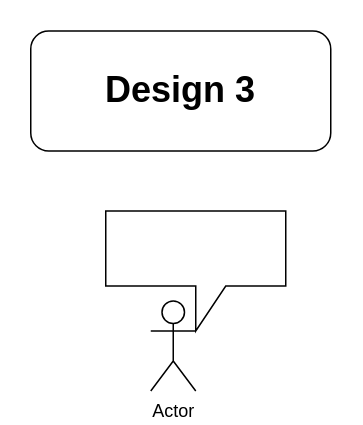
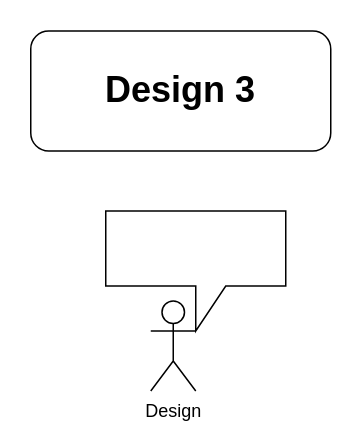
  <mxCell id="0" />
  <mxCell id="1" parent="0" />
- <mxCell id="2" value="Actor" style="shape=umlActor;verticalLabelPosition=bottom;verticalAlign=top;html=1;outlineConnect=0;" vertex="1" parent="1"><mxGeometry x="100" y="200" width="30" height="60" as="geometry" /></mxCell>
+ <mxCell id="2" value="Design" style="shape=umlActor;verticalLabelPosition=bottom;verticalAlign=top;html=1;outlineConnect=0;" vertex="1" parent="1"><mxGeometry x="100" y="200" width="30" height="60" as="geometry" /></mxCell>
  <mxCell id="3" value="" style="shape=callout;whiteSpace=wrap;html=1;perimeter=calloutPerimeter;" vertex="1" parent="1"><mxGeometry x="70" y="140" width="120" height="80" as="geometry" /></mxCell>
  <mxCell id="4" value="&lt;h1&gt;Design 3&lt;/h1&gt;" style="rounded=1;whiteSpace=wrap;html=1;" vertex="1" parent="1"><mxGeometry x="20" y="20" width="200" height="80" as="geometry" /></mxCell>
